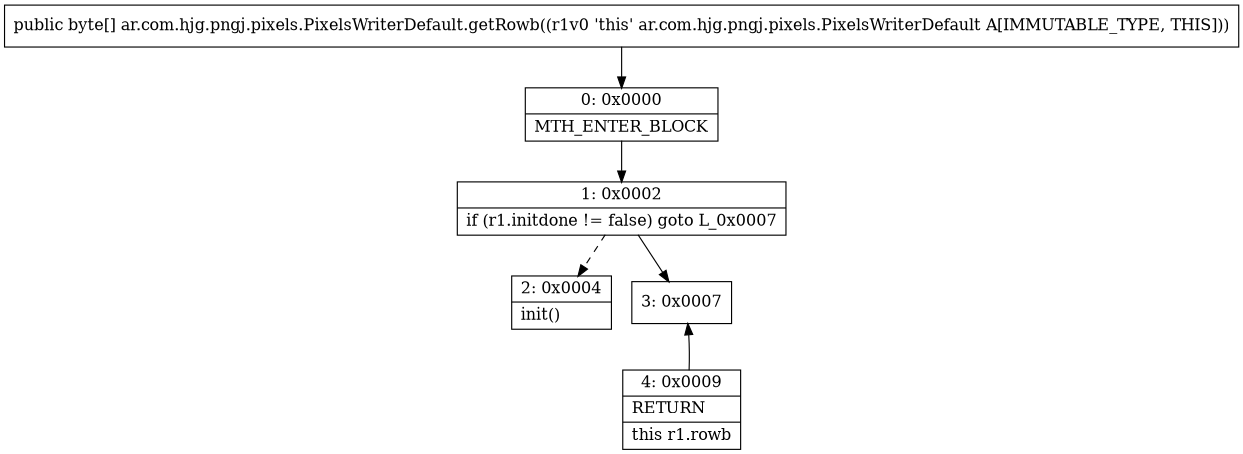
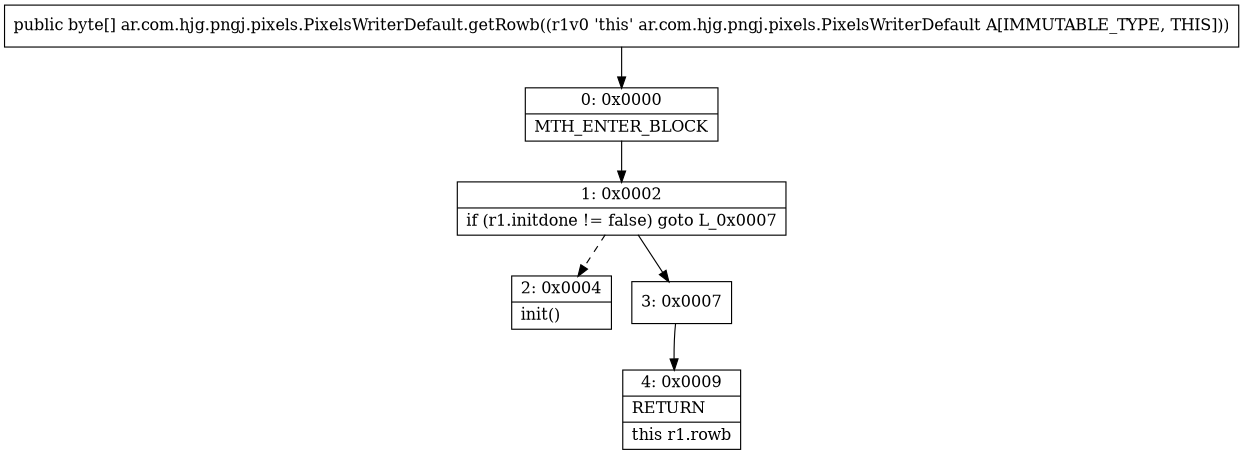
  digraph {
    node [shape=record]
    n1 [label="{0\:\ 0x0000|MTH_ENTER_BLOCK\l}"]
    n2 [label="{1\:\ 0x0002|if (r1.initdone != false) goto L_0x0007\l}"]
    n3 [label="{2\:\ 0x0004|init()\l}"]
    n4 [label="{3\:\ 0x0007}"]
    n5 [label="{4\:\ 0x0009|RETURN\l|this r1.rowb\l}"]
    n6 [label="{public byte[] ar.com.hjg.pngj.pixels.PixelsWriterDefault.getRowb((r1v0 'this' ar.com.hjg.pngj.pixels.PixelsWriterDefault A[IMMUTABLE_TYPE, THIS])) }"]
    n1 -> n2
    n2 -> n3 [style=dashed]
    n2 -> n4
-   n5 -> n4
+   n4 -> n5
    n6 -> n1
  }
